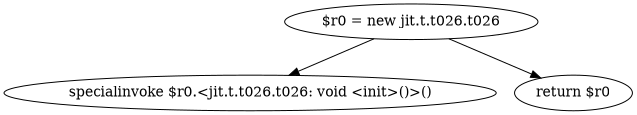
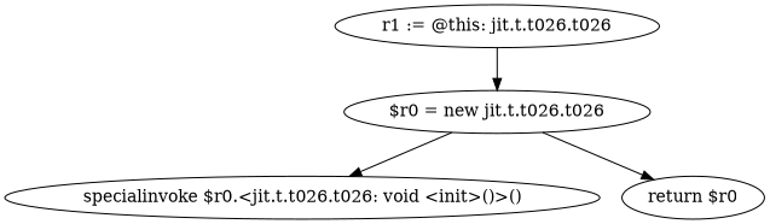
  digraph {
+   "r1 := @this: jit.t.t026.t026"
    "$r0 = new jit.t.t026.t026"
    "specialinvoke $r0.<jit.t.t026.t026: void <init>()>()"
    "return $r0"
+   "r1 := @this: jit.t.t026.t026" -> "$r0 = new jit.t.t026.t026"
    "$r0 = new jit.t.t026.t026" -> "specialinvoke $r0.<jit.t.t026.t026: void <init>()>()"
    "$r0 = new jit.t.t026.t026" -> "return $r0"
  }
